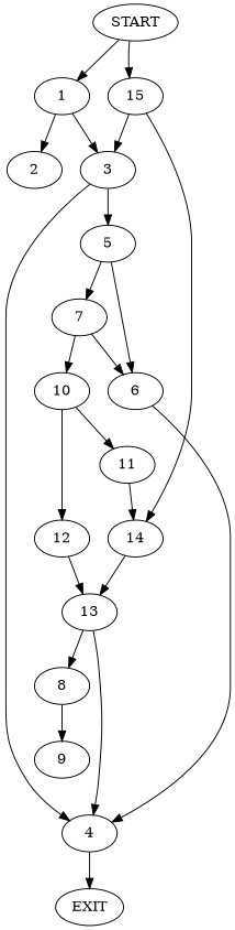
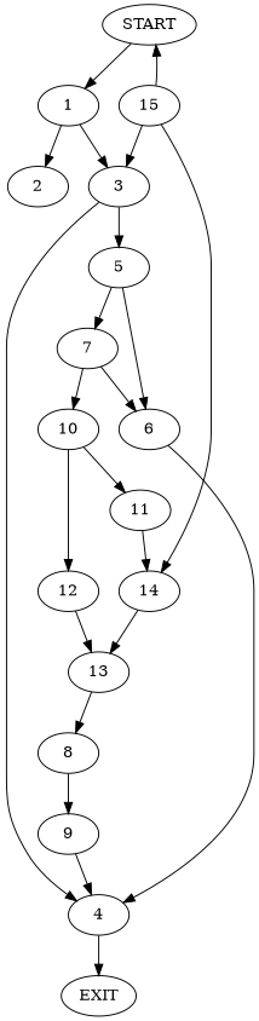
  digraph {
    n1 [label=START]
    1
    15
    2
    3
    14
    n7 [label=EXIT]
    4
    5
    6
    7
    10
    8
    9
    11
    12
    13
    n1 -> 1
-   n1 -> 15
+   15 -> n1
    1 -> 2
    1 -> 3
    15 -> 3
    15 -> 14
    3 -> 4
    3 -> 5
    14 -> 13
    4 -> n7
    5 -> 6
    5 -> 7
    6 -> 4
    7 -> 6
    7 -> 10
    10 -> 11
    10 -> 12
    8 -> 9
-   13 -> 4
+   9 -> 4
    11 -> 14
    12 -> 13
    13 -> 8
  }
